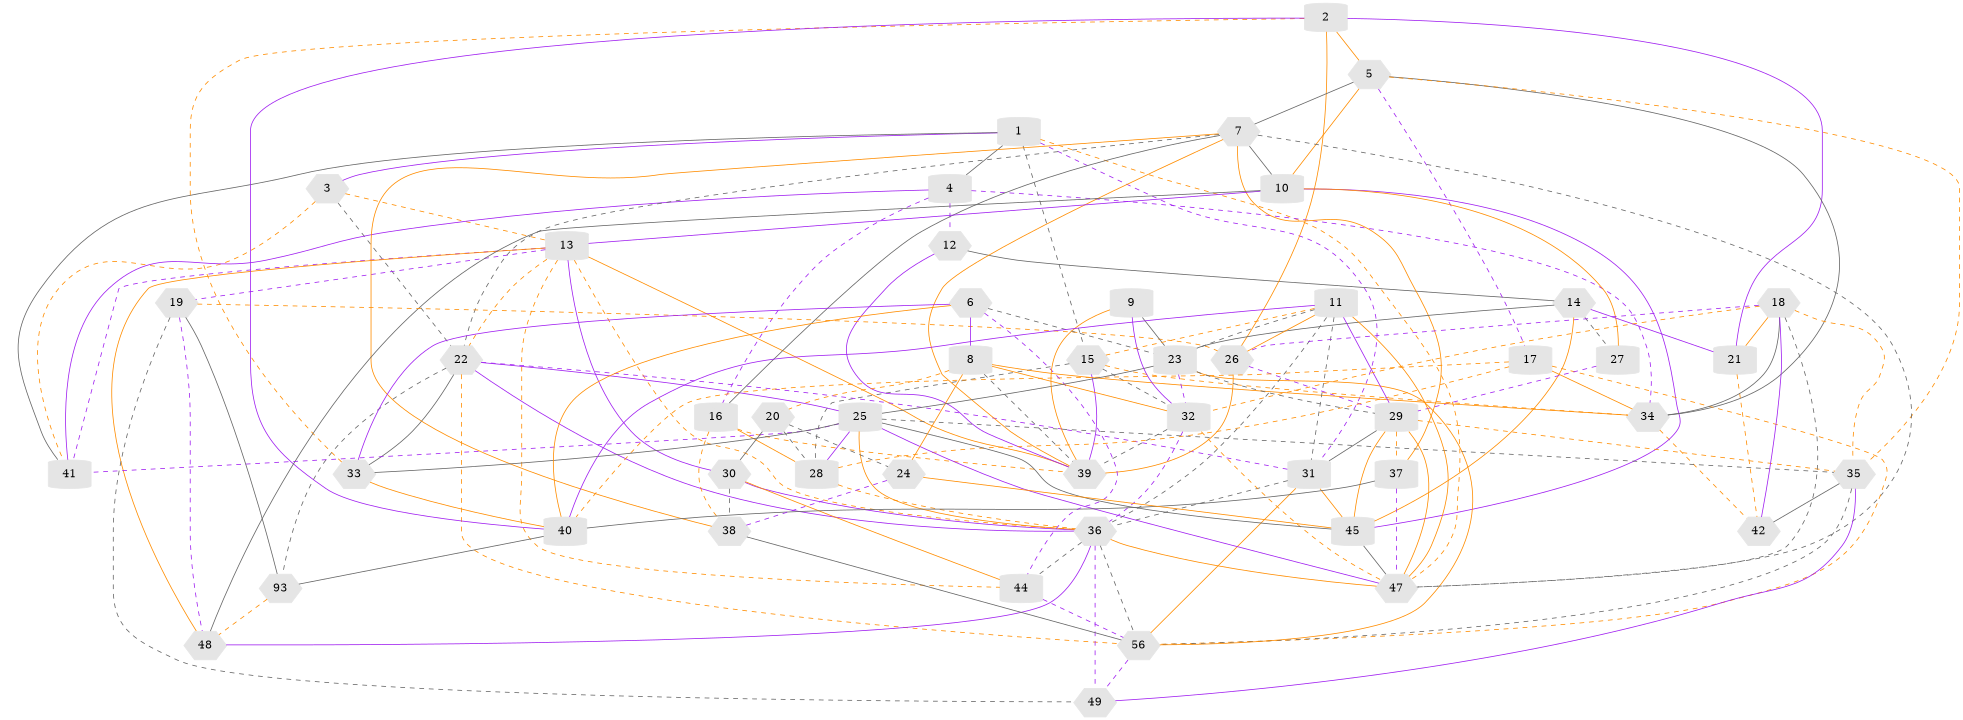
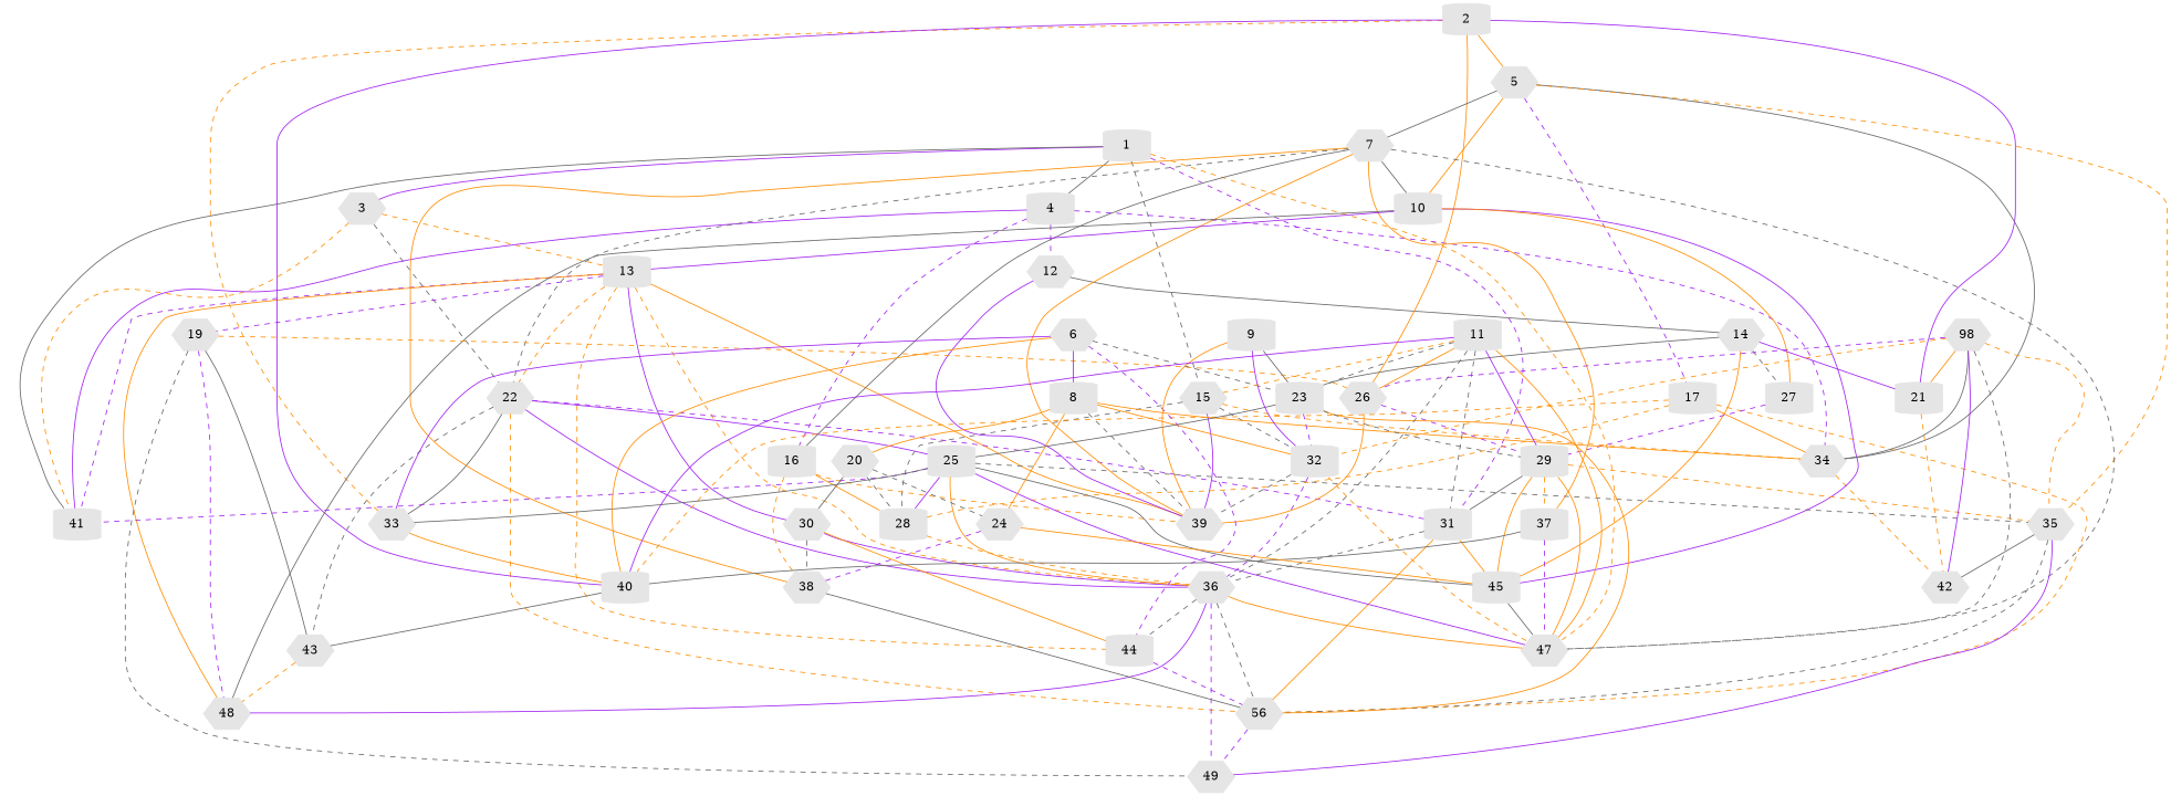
  graph {
    node [color=gray90 shape=hexagon style=filled]
    edge [color=darkorange style=solid weight=1.0]
    1 [shape=cylinder]
    3
    4 [shape=cylinder]
    15
    31 [shape=cylinder]
    41 [shape=cylinder]
    47
    13 [shape=cylinder]
    22
    12
    16 [shape=cylinder]
    34
    39
    32 [shape=cylinder]
    28 [shape=cylinder]
    45 [shape=cylinder]
    36
    n18 [label=56]
    2 [shape=cylinder]
    5
    21 [shape=cylinder]
    26
    33
    40 [shape=cylinder]
    7
    10 [shape=cylinder]
    17 [shape=cylinder]
    35
    42
    29 [shape=cylinder]
-   43 [label=93]
+   43
    44 [shape=cylinder]
    48
    19
    30
    25 [shape=cylinder]
    14
    38
    37 [shape=cylinder]
    27 [shape=cylinder]
    49
    6
    8 [shape=cylinder]
    23 [shape=cylinder]
    20
    24
    9 [shape=cylinder]
    11 [shape=cylinder]
-   18
+   18 [label=98]
    1 -- 3 [color=purple]
    1 -- 4 [color=gray40]
    1 -- 15 [color=gray40 style=dashed]
    1 -- 31 [color=purple style=dashed]
    1 -- 41 [color=gray40]
    1 -- 47 [style=dashed]
    3 -- 41 [style=dashed]
    3 -- 13 [style=dashed]
    3 -- 22 [color=gray40 style=dashed]
    4 -- 41 [color=purple]
    4 -- 12 [color=purple style=dashed]
    4 -- 16 [color=purple style=dashed]
    4 -- 34 [color=purple style=dashed]
    15 -- 34 [style=dashed]
    15 -- 39 [color=purple]
    15 -- 32 [color=gray40 style=dashed weight=2.0]
    15 -- 28 [color=gray40 style=dashed]
    31 -- 45
    31 -- 36 [color=gray40 style=dashed weight=2.0]
    31 -- n18
    13 -- 41 [color=purple style=dashed]
    13 -- 22 [style=dashed]
    13 -- 39 [weight=3.0]
    13 -- 36 [style=dashed weight=2.0]
    13 -- 44 [style=dashed]
    13 -- 48 [weight=2.0]
    13 -- 19 [color=purple style=dashed]
    13 -- 30 [color=purple]
    22 -- 31 [color=purple style=dashed]
    22 -- 36 [color=purple]
    22 -- n18 [style=dashed]
    22 -- 33 [color=gray40]
    22 -- 43 [color=gray40 style=dashed]
    22 -- 25 [color=purple]
    12 -- 39 [color=purple]
    12 -- 14 [color=gray40]
    16 -- 39 [style=dashed]
    16 -- 28
    16 -- 38 [style=dashed]
    34 -- 42 [style=dashed]
    32 -- 47 [style=dashed weight=2.0]
    32 -- 39 [color=gray40 style=dashed]
    32 -- 36 [color=purple style=dashed]
    28 -- 36 [style=dashed]
    45 -- 47 [color=gray40]
    36 -- 47 [weight=2.0]
    36 -- n18 [color=gray40 style=dashed]
    36 -- 44 [color=gray40 style=dashed]
    36 -- 48 [color=purple]
    36 -- 49 [color=purple style=dashed weight=2.0]
    n18 -- 49 [color=purple style=dashed]
    2 -- 5 [weight=2.0]
    2 -- 21 [color=purple]
    2 -- 26
    2 -- 33 [style=dashed]
    2 -- 40 [color=purple weight=2.0]
    5 -- 34 [color=gray40]
    5 -- 7 [color=gray40]
    5 -- 10
    5 -- 17 [color=purple style=dashed]
    5 -- 35 [style=dashed]
    21 -- 42 [style=dashed]
    26 -- 39
    26 -- 29 [color=purple style=dashed]
    33 -- 40
    40 -- 43 [color=gray40 weight=2.0]
    7 -- 47 [color=gray40 style=dashed weight=2.0]
    7 -- 22 [color=gray40 style=dashed]
    7 -- 16 [color=gray40]
    7 -- 39
    7 -- 10 [color=gray40]
    7 -- 38
    7 -- 37
    10 -- 13 [color=purple]
    10 -- 45 [color=purple]
    10 -- 48 [color=gray40]
    10 -- 27
    17 -- 34
    17 -- 28 [style=dashed]
    17 -- n18 [style=dashed]
    17 -- 40 [style=dashed]
    35 -- n18 [color=gray40 style=dashed]
    35 -- 42 [color=gray40]
    35 -- 49 [color=purple]
    29 -- 31 [color=gray40]
    29 -- 47
    29 -- 45
    29 -- 35 [style=dashed]
    29 -- 37 [style=dashed]
    43 -- 48 [style=dashed]
    44 -- n18 [color=purple style=dashed]
    19 -- 26 [style=dashed]
    19 -- 43 [color=gray40]
    19 -- 48 [color=purple style=dashed]
    19 -- 49 [color=gray40 style=dashed]
    30 -- 36 [color=purple]
    30 -- 44
    30 -- 38 [color=gray40 style=dashed]
    25 -- 41 [color=purple style=dashed weight=2.0]
    25 -- 47 [color=purple]
    25 -- 28 [color=purple]
    25 -- 45 [color=gray40]
    25 -- 36
    25 -- 33 [color=gray40]
    25 -- 35 [color=gray40 style=dashed]
    14 -- 45
    14 -- 21 [color=purple]
    14 -- 27 [color=gray40 style=dashed]
    14 -- 23 [color=gray40]
    38 -- n18 [color=gray40]
    37 -- 47 [color=purple style=dashed]
    37 -- 40 [color=gray40]
    27 -- 29 [color=purple style=dashed]
    6 -- 33 [color=purple]
    6 -- 40
    6 -- 44 [color=purple style=dashed]
    6 -- 8 [color=purple]
    6 -- 23 [color=gray40 style=dashed]
    8 -- 34
    8 -- 39 [color=gray40 style=dashed]
    8 -- 32
-   8 -- 20 [style=dashed]
+   8 -- 20
    8 -- 24
    23 -- 32 [color=purple style=dashed]
    23 -- n18
    23 -- 29 [color=gray40 style=dashed]
    23 -- 25 [color=gray40]
    20 -- 28 [color=gray40 style=dashed]
    20 -- 30 [color=gray40]
    20 -- 24 [color=gray40 style=dashed]
    24 -- 45
    24 -- 38 [color=purple style=dashed]
    9 -- 39 [weight=2.0]
    9 -- 32 [color=purple]
    9 -- 23 [color=gray40]
    11 -- 15 [style=dashed]
    11 -- 31 [color=gray40 style=dashed]
    11 -- 47
    11 -- 36 [color=gray40 style=dashed]
    11 -- 26
    11 -- 40 [color=purple]
    11 -- 29 [color=purple]
    11 -- 23 [color=gray40 style=dashed]
    18 -- 47 [color=gray40 style=dashed]
    18 -- 34 [color=gray40]
    18 -- 32 [style=dashed]
    18 -- 21
    18 -- 26 [color=purple style=dashed]
    18 -- 35 [style=dashed]
    18 -- 42 [color=purple]
  }
